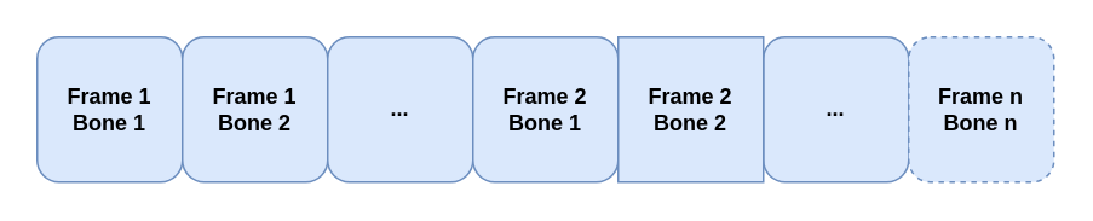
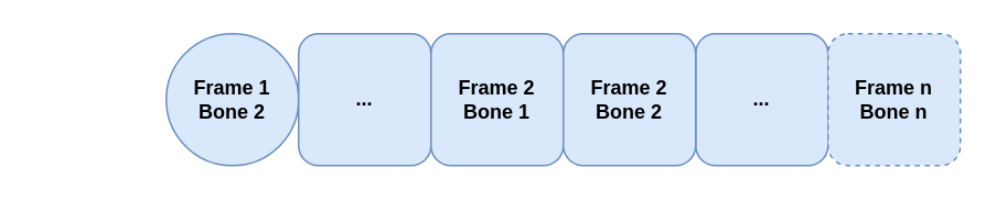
  <mxCell id="0" />
  <mxCell id="1" parent="0" />
- <mxCell id="2" value="Frame 1&lt;br style=&quot;font-size: 12px;&quot;&gt;Bone 1" style="rounded=1;whiteSpace=wrap;html=1;fillColor=#dae8fc;strokeColor=#6c8ebf;fontSize=12;fontStyle=1" vertex="1" parent="1"><mxGeometry x="20" y="20" width="80" height="80" as="geometry" /></mxCell>
- <mxCell id="3" value="Frame 1&lt;br style=&quot;font-size: 12px;&quot;&gt;Bone 2" style="rounded=1;whiteSpace=wrap;html=1;fillColor=#dae8fc;strokeColor=#6c8ebf;fontSize=12;fontStyle=1" vertex="1" parent="1"><mxGeometry x="100" y="20" width="80" height="80" as="geometry" /></mxCell>
+ <mxCell id="3" value="Frame 1&lt;br style=&quot;font-size: 12px;&quot;&gt;Bone 2" style="ellipse;whiteSpace=wrap;html=1;fillColor=#dae8fc;strokeColor=#6c8ebf;fontSize=12;fontStyle=1;" vertex="1" parent="1"><mxGeometry x="100" y="20" width="80" height="80" as="geometry" /></mxCell>
  <mxCell id="4" value="..." style="rounded=1;whiteSpace=wrap;html=1;fillColor=#dae8fc;strokeColor=#6c8ebf;fontSize=12;fontStyle=1" vertex="1" parent="1"><mxGeometry x="180" y="20" width="80" height="80" as="geometry" /></mxCell>
  <mxCell id="5" value="Frame 2&lt;br style=&quot;font-size: 12px;&quot;&gt;Bone 1" style="rounded=1;whiteSpace=wrap;html=1;fillColor=#dae8fc;strokeColor=#6c8ebf;fontSize=12;fontStyle=1" vertex="1" parent="1"><mxGeometry x="260" y="20" width="80" height="80" as="geometry" /></mxCell>
  <mxCell id="6" value="..." style="rounded=1;whiteSpace=wrap;html=1;fillColor=#dae8fc;strokeColor=#6c8ebf;fontSize=12;fontStyle=1" vertex="1" parent="1"><mxGeometry x="420" y="20" width="80" height="80" as="geometry" /></mxCell>
- <mxCell id="7" value="Frame 2&lt;br style=&quot;font-size: 12px;&quot;&gt;Bone 2" style="whiteSpace=wrap;html=1;fillColor=#dae8fc;strokeColor=#6c8ebf;fontSize=12;fontStyle=1;rounded=0;" vertex="1" parent="1"><mxGeometry x="340" y="20" width="80" height="80" as="geometry" /></mxCell>
+ <mxCell id="7" value="Frame 2&lt;br style=&quot;font-size: 12px;&quot;&gt;Bone 2" style="rounded=1;whiteSpace=wrap;html=1;fillColor=#dae8fc;strokeColor=#6c8ebf;fontSize=12;fontStyle=1" vertex="1" parent="1"><mxGeometry x="340" y="20" width="80" height="80" as="geometry" /></mxCell>
  <mxCell id="8" value="Frame n&lt;br style=&quot;font-size: 12px;&quot;&gt;Bone n" style="rounded=1;whiteSpace=wrap;html=1;fillColor=#dae8fc;strokeColor=#6c8ebf;fontSize=12;fontStyle=1;dashed=1;" vertex="1" parent="1"><mxGeometry x="500" y="20" width="80" height="80" as="geometry" /></mxCell>
